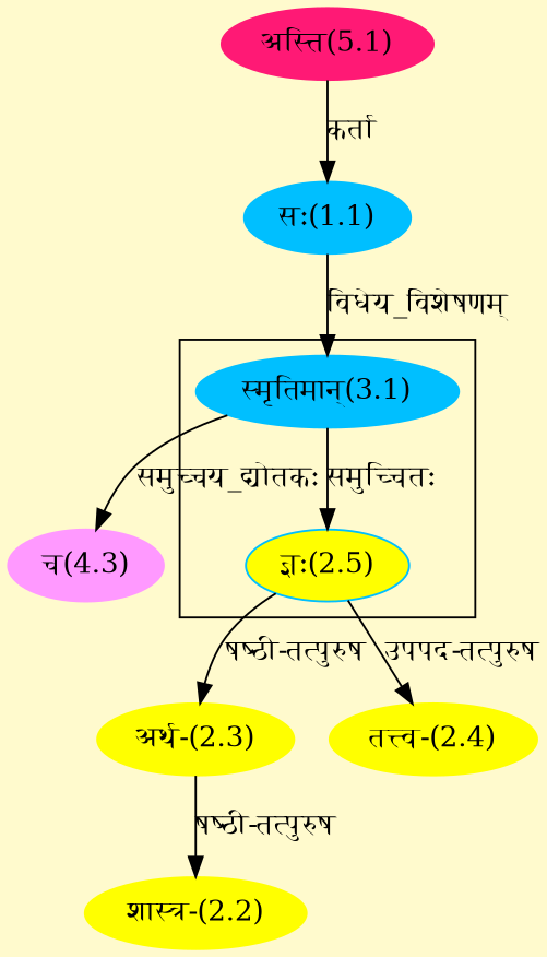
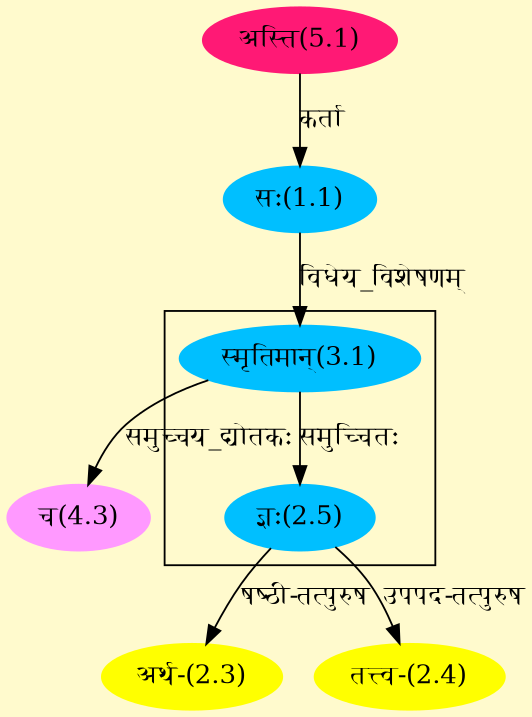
  digraph {
    bgcolor=lemonchiffon1
    compound=true
    rankdir=BT
    node [color="#00BFFF" style=filled]
    edge [dir=back]
-   n1 [label="ज्ञः(2.5)" fillcolor="#FFFF00"]
+   n1 [label="ज्ञः(2.5)"]
    n2 [label="स्मृतिमान्(3.1)"]
    n3 [label="सः(1.1)"]
    n4 [color="#FF1975" label="अस्ति(5.1)"]
-   n5 [color="#FFFF00" label="शास्त्र-(2.2)"]
    n6 [color="#FFFF00" label="अर्थ-(2.3)"]
    n7 [color="#FFFF00" label="तत्त्व-(2.4)"]
    n8 [color="#FF99FF" label="च(4.3)"]
    subgraph cluster_1 {
      n1
      n2
    }
    n1 -> n2 [label="समुच्चितः"]
    n2 -> n3 [label="विधेय_विशेषणम्"]
    n3 -> n4 [label="कर्ता"]
-   n5 -> n6 [label="षष्ठी-तत्पुरुष"]
    n6 -> n1 [label="षष्ठी-तत्पुरुष"]
    n7 -> n1 [label="उपपद-तत्पुरुष"]
    n8 -> n2 [label="समुच्चय_द्योतकः"]
  }
